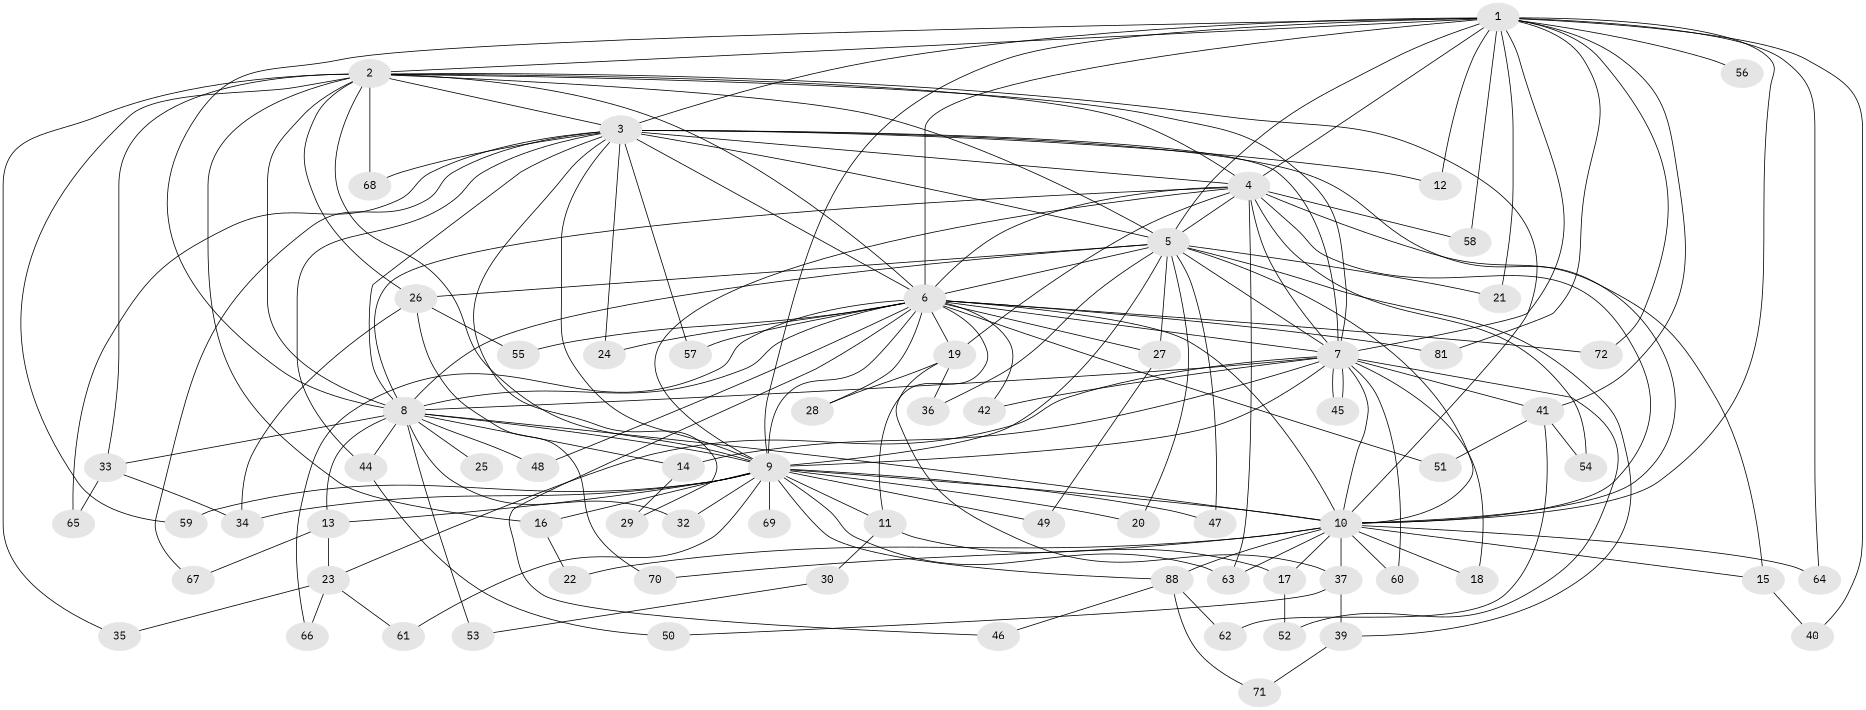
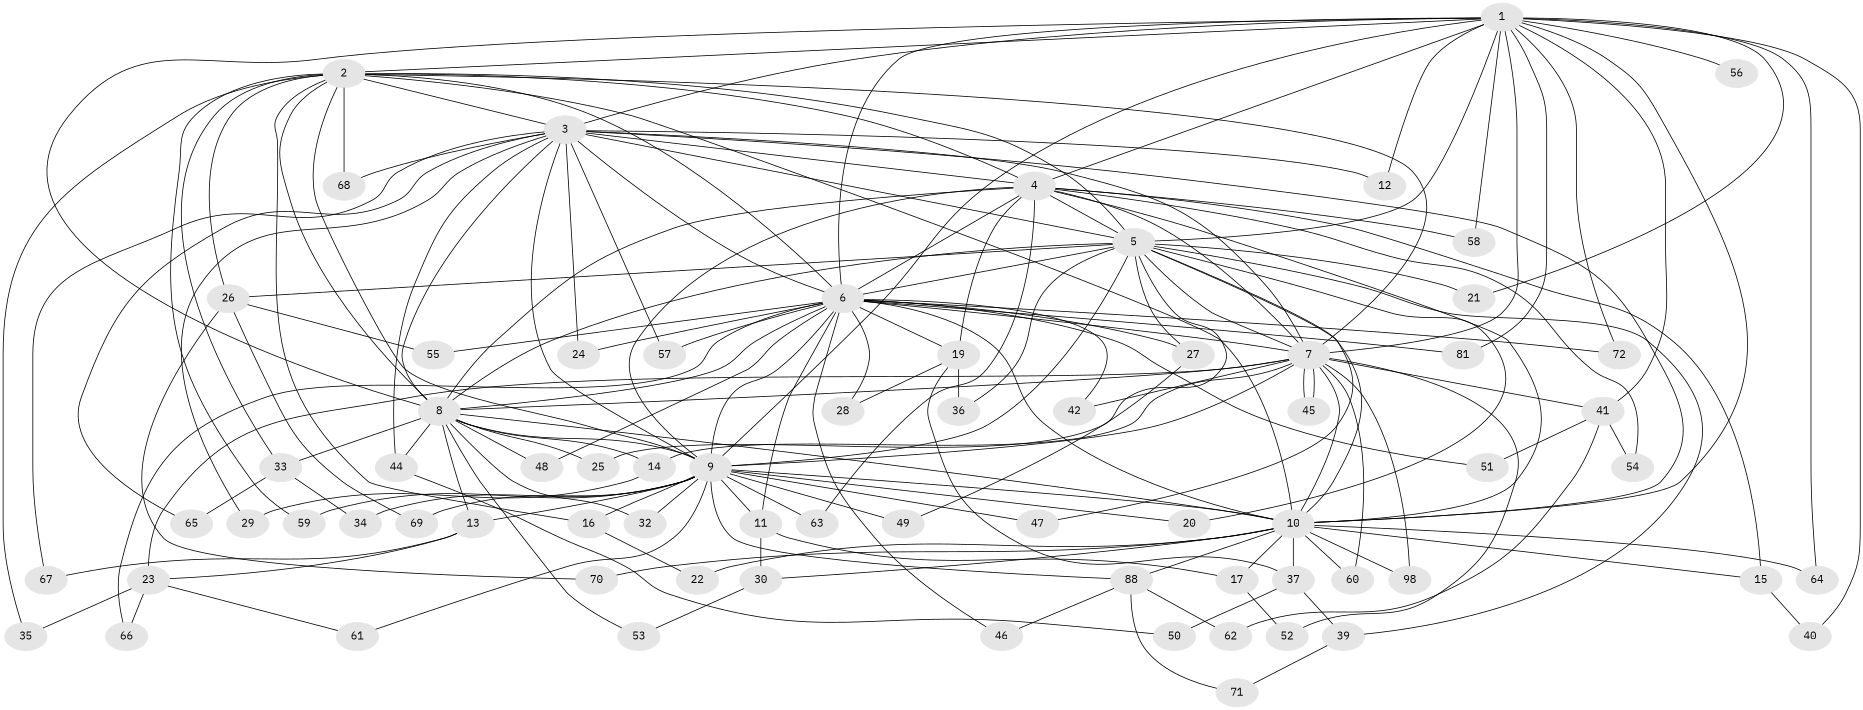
  graph {
    fontname="IBM Plex Mono"
    node [color=gray90 fontname="IBM Plex Mono" style=filled]
    edge [fontname="IBM Plex Mono"]
    1
    2
    3
    4
    5
    6
    7
    8
    9
    10
    12
    21
    n13 [label=81]
    40
    41
    56
    58
    64
    72
    16
    26
    33
    35
    59
    68
    24
    29
    44
    57
    65
    67
    15
    19
    54
    63
    20
    25
    27
    36
    39
    47
    11
    28
    42
    46
    48
    51
    55
    66
    14
-   18
+   18 [label=98]
    23
    45
    52
    60
    13
    32
    53
    34
    n60 [label=88]
    49
    61
    69
    17
    22
    30
    37
    70
    62
    50
    71
    1 -- 2
    1 -- 3
    1 -- 4
    1 -- 5
    1 -- 6
    1 -- 7
    1 -- 8
    1 -- 9
    1 -- 10
    1 -- 12
    1 -- 21
    1 -- n13
    1 -- 40
    1 -- 41
    1 -- 56
    1 -- 58
    1 -- 64
    1 -- 72
    2 -- 3
    2 -- 4
    2 -- 5
    2 -- 6
    2 -- 7
    2 -- 8
    2 -- 9
    2 -- 10
    2 -- 16
    2 -- 26
    2 -- 33
    2 -- 35
    2 -- 59
    2 -- 68
    3 -- 4
    3 -- 5
    3 -- 6
    3 -- 7
    3 -- 8
    3 -- 9
    3 -- 10
    3 -- 12
    3 -- 68
    3 -- 24
    3 -- 29
    3 -- 44
    3 -- 57
    3 -- 65
    3 -- 67
    4 -- 5
    4 -- 6
    4 -- 7
    4 -- 8
    4 -- 9
    4 -- 10
    4 -- 58
    4 -- 15
    4 -- 19
    4 -- 54
    4 -- 63
    5 -- 6
    5 -- 7
    5 -- 8
    5 -- 9
    5 -- 10
    5 -- 21
    5 -- 26
    5 -- 20
+   5 -- 25
    5 -- 27
    5 -- 36
    5 -- 39
    5 -- 47
    6 -- 7
    6 -- 8
    6 -- 9
    6 -- 10
    6 -- n13
    6 -- 72
    6 -- 24
    6 -- 57
    6 -- 19
    6 -- 27
    6 -- 11
    6 -- 28
    6 -- 42
    6 -- 46
    6 -- 48
    6 -- 51
    6 -- 55
    6 -- 66
    7 -- 8
    7 -- 9
    7 -- 10
    7 -- 41
    7 -- 42
    7 -- 14
    7 -- 18
    7 -- 23
    7 -- 45
    7 -- 45
    7 -- 52
    7 -- 60
    8 -- 9
    8 -- 10
    8 -- 33
    8 -- 44
    8 -- 25
    8 -- 48
    8 -- 14
    8 -- 13
    8 -- 32
    8 -- 53
    9 -- 10
    9 -- 16
    9 -- 59
    9 -- 63
    9 -- 20
    9 -- 47
    9 -- 11
    9 -- 13
    9 -- 32
    9 -- 34
    9 -- n60
    9 -- 49
    9 -- 61
    9 -- 69
    10 -- 64
    10 -- 15
    10 -- 18
    10 -- 60
    10 -- n60
    10 -- 17
    10 -- 22
-   10 -- 63
+   10 -- 30
    10 -- 37
    10 -- 70
    41 -- 54
    41 -- 51
    41 -- 62
    16 -- 22
    26 -- 55
-   26 -- 34
+   26 -- 69
    26 -- 70
    33 -- 65
    33 -- 34
    44 -- 50
    15 -- 40
    19 -- 36
    19 -- 28
    19 -- 37
    27 -- 49
    39 -- 71
    11 -- 17
    11 -- 30
    14 -- 29
    23 -- 35
    23 -- 66
    23 -- 61
    13 -- 67
    13 -- 23
    n60 -- 46
    n60 -- 62
    n60 -- 71
    17 -- 52
    30 -- 53
    37 -- 39
    37 -- 50
  }
